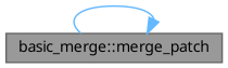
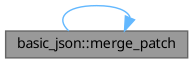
  digraph {
    rankdir=RL
    fontname="Noto Sans"
-   n1 [color=gray40 fillcolor=grey60 fontcolor=black fontname="Noto Sans" fontsize=10 height=0.2 label="basic_merge::merge_patch" shape=box style=filled width=0.4]
+   n1 [color=gray40 fillcolor=grey60 fontcolor=black fontname="Noto Sans" fontsize=10 height=0.2 label="basic_json::merge_patch" shape=box style=filled width=0.4]
    n1 -> n1 [color=steelblue1 dir=back fontname="Noto Sans" fontsize=10 labelfontname=Helvetica labelfontsize=10 style=solid]
  }
